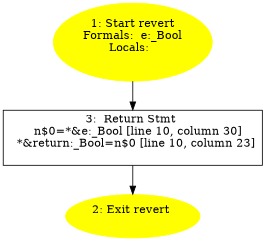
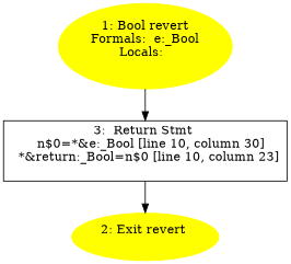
  digraph {
    fontname="DejaVu Serif"
    node [color=yellow style=filled fontname="DejaVu Serif"]
    edge [fontname="DejaVu Serif"]
-   n1 [label="1: Start revert\nFormals:  e:_Bool\nLocals:  \n  "]
+   n1 [label="1: Bool revert\nFormals:  e:_Bool\nLocals:  \n  "]
    n2 [label="3:  Return Stmt \n   n$0=*&e:_Bool [line 10, column 30]\n  *&return:_Bool=n$0 [line 10, column 23]\n " shape=box color="" style=""]
    n3 [label="2: Exit revert \n  "]
    n1 -> n2
    n2 -> n3
  }
